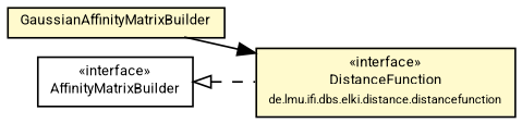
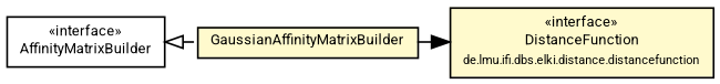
  digraph {
    nodesep=0.15
    rankdir=LR
    ranksep=0.25
    node [fontcolor=black fontname=Roboto fontsize=8 margin=0 shape=plaintext]
    edge [color=black fontname=Roboto fontsize=7 labelfontname=Roboto labelfontsize=7]
    n1 [height=0 label=<<table title="de.lmu.ifi.dbs.elki.algorithm.projection.GaussianAffinityMatrixBuilder" border="0" cellborder="1" cellspacing="0" cellpadding="2" bgcolor="lemonChiffon" href="GaussianAffinityMatrixBuilder.html" target="_parent"> 		<tr><td><table border="0" cellspacing="0" cellpadding="1"> 		<tr><td align="center" balign="center"> <font face="Roboto">GaussianAffinityMatrixBuilder</font> </td></tr> 		</table></td></tr> 		</table>> width=0]
    n2 [height=0 label=<<table title="de.lmu.ifi.dbs.elki.distance.distancefunction.DistanceFunction" border="0" cellborder="1" cellspacing="0" cellpadding="2" bgcolor="LemonChiffon" href="../../distance/distancefunction/DistanceFunction.html" target="_parent"> 		<tr><td><table border="0" cellspacing="0" cellpadding="1"> 		<tr><td align="center" balign="center"> &#171;interface&#187; </td></tr> 		<tr><td align="center" balign="center"> <font face="Roboto">DistanceFunction</font> </td></tr> 		<tr><td align="center" balign="center"> <font face="Roboto" point-size="7.0">de.lmu.ifi.dbs.elki.distance.distancefunction</font> </td></tr> 		</table></td></tr> 		</table>> width=0]
    n3 [height=0 label=<<table title="de.lmu.ifi.dbs.elki.algorithm.projection.AffinityMatrixBuilder" border="0" cellborder="1" cellspacing="0" cellpadding="2" href="AffinityMatrixBuilder.html" target="_parent"> 		<tr><td><table border="0" cellspacing="0" cellpadding="1"> 		<tr><td align="center" balign="center"> &#171;interface&#187; </td></tr> 		<tr><td align="center" balign="center"> <font face="Roboto">AffinityMatrixBuilder</font> </td></tr> 		</table></td></tr> 		</table>> width=0]
    n1 -> n2 [arrowhead=normal weight=1]
-   n3 -> n2 [arrowtail=empty dir=back style=dashed weight=9]
+   n3 -> n1 [arrowtail=empty dir=back style=dashed weight=9]
  }
